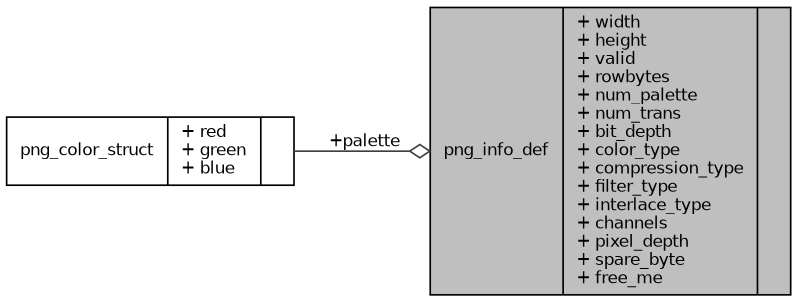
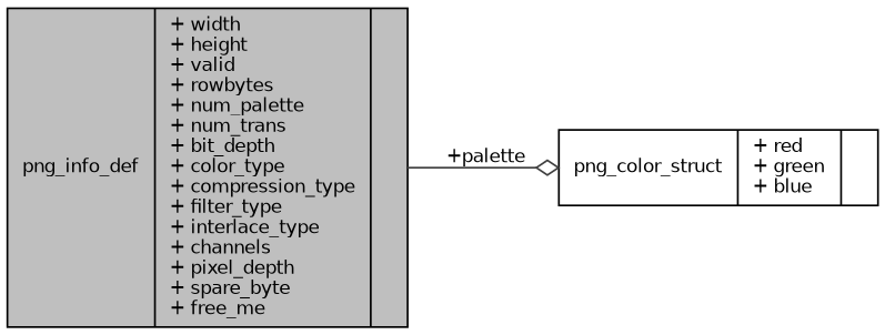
  digraph {
    rankdir=LR
    node [color=black fontname=Helvetica fontsize=10 shape=record style=filled]
    n1 [fillcolor=grey75 fontcolor=black height=0.2 label="{png_info_def\n|+ width\l+ height\l+ valid\l+ rowbytes\l+ num_palette\l+ num_trans\l+ bit_depth\l+ color_type\l+ compression_type\l+ filter_type\l+ interlace_type\l+ channels\l+ pixel_depth\l+ spare_byte\l+ free_me\l|}" width=0.4]
    n2 [fillcolor=white height=0.2 label="{png_color_struct\n|+ red\l+ green\l+ blue\l|}" width=0.4]
-   n2 -> n1 [arrowhead=odiamond color=grey25 fontname=Helvetica fontsize=10 label=" +palette" labelfontname=Helvetica labelfontsize=10 style=solid]
+   n1 -> n2 [arrowhead=odiamond color=grey25 fontname=Helvetica fontsize=10 label=" +palette" labelfontname=Helvetica labelfontsize=10 style=solid]
  }
